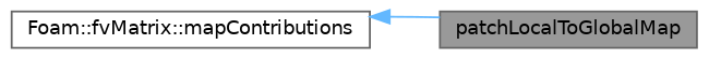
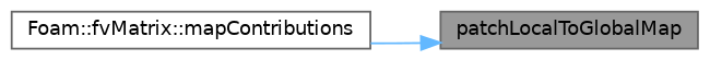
  digraph {
    rankdir=RL
    node [fontname=Helvetica fontsize=10 shape=box style=filled]
    n1 [color=gray40 fillcolor=grey60 fontcolor=black height=0.2 label=patchLocalToGlobalMap width=0.4]
    n2 [color=grey40 fillcolor=white height=0.2 label="Foam::fvMatrix::mapContributions" width=0.4]
-   n2 -> n1 [color=steelblue1 dir=back fontname=Helvetica fontsize=10 labelfontname=Helvetica labelfontsize=10 style=solid]
+   n1 -> n2 [color=steelblue1 dir=back fontname=Helvetica fontsize=10 labelfontname=Helvetica labelfontsize=10 style=solid]
  }
